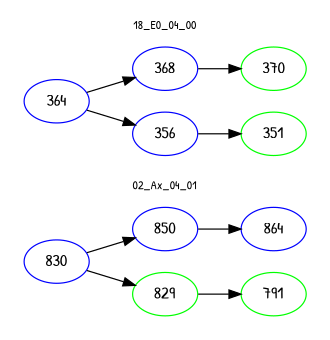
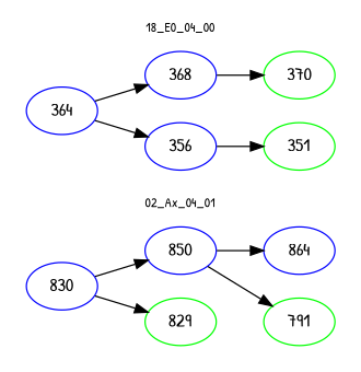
  digraph {
    fontname="Patrick Hand"
    rankdir=LR
    node [color=blue fontname="Patrick Hand"]
    edge [color=black fontname="Patrick Hand"]
    n1 [label=830]
    n2 [color=green label=829]
    n3 [label=850]
    n4 [color=green label=791]
    n5 [label=864]
    n6 [label=364]
    n7 [label=356]
    n8 [label=368]
    n9 [color=green label=351]
    n10 [color=green label=370]
    subgraph cluster_1 {
      color=white
      fontsize=10
      label="02_Ax_04_01"
      n1
      n2
      n3
      n4
      n5
    }
    subgraph cluster_2 {
      color=white
      fontsize=10
      label="18_E0_04_00"
      n6
      n7
      n8
      n9
      n10
    }
    n1 -> n2
    n1 -> n3
-   n2 -> n4
+   n3 -> n4
    n3 -> n5
    n6 -> n7
    n6 -> n8
    n7 -> n9
    n8 -> n10
  }
